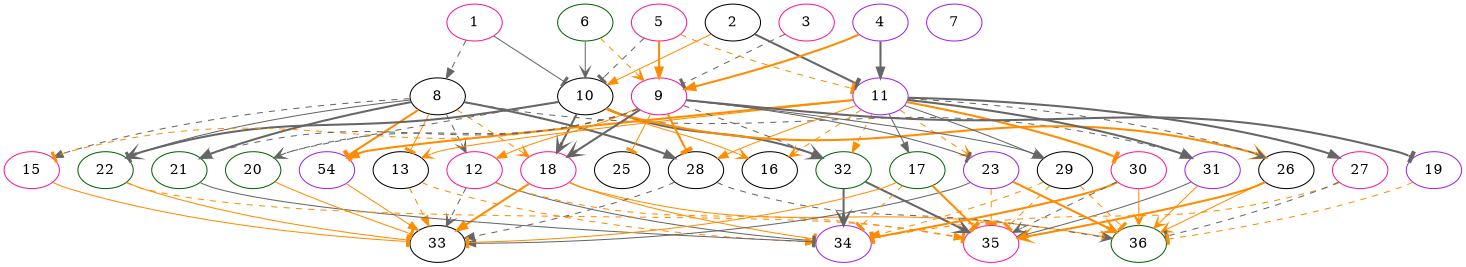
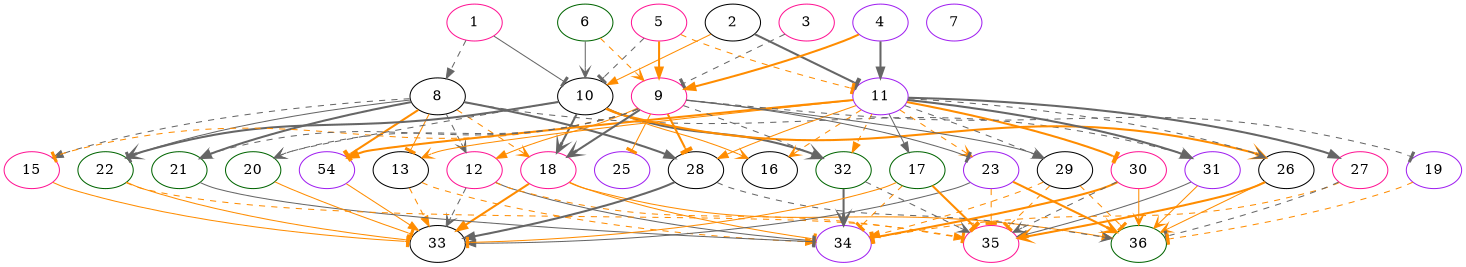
  digraph {
    node [alpha=0.02 color=deeppink]
    edge [arrowhead=tee color=darkorange style=dashed]
    1 [alpha=0.09 expect_size=2501692639402153984]
    8 [color=black expect_size=42367010602702280]
    10 [alpha=0.18 color=black expect_size=2235090227584078708736]
    12 [alpha=0.07 expect_size=11350170903019165581312]
    13 [alpha=0.03 color=black expect_size=1028041986545996160]
    n6 [alpha=0.14 color=purple expect_size=994578004354632960 label=54]
    15 [alpha=0.14 expect_size=2147945043785016320]
    18 [alpha=0.07 expect_size=4759147021211199864832]
    21 [alpha=0.14 color=darkgreen expect_size=359291757208457445376]
    22 [alpha=0.03 color=darkgreen expect_size=58526271246910616]
    28 [alpha=0.11 color=black expect_size=1829024981075756056576]
    31 [alpha=0.06 color=purple expect_size=132608726311852864]
    20 [alpha=0.11 color=darkgreen expect_size=196652190582964224000]
    32 [color=darkgreen expect_size=197513989583931328]
    16 [alpha=0.15 color=black expect_size=6684262547066611712]
    26 [color=black expect_size=132144459326901190656]
    33 [alpha=0.17 color=black expect_size=10043085140000801554432]
    34 [alpha=0.13 color=purple expect_size=5793549735578854400]
    35 [alpha=0.08 expect_size=75837289228343967744]
    36 [alpha=0.15 color=darkgreen expect_size=107442363356396736]
    2 [alpha=0.08 color=black expect_size=404303658967424303104]
    11 [color=purple expect_size=9949175795775348670464]
    23 [alpha=0.12 color=purple expect_size=114248700046393920]
    29 [alpha=0.10 color=black expect_size=3433197693246669312]
    17 [alpha=0.06 color=darkgreen expect_size=13449088134872563712000]
    27 [alpha=0.01 expect_size=5971686721870811136]
    30 [alpha=0.10 expect_size=66576777682349080]
    3 [expect_size=55896354339002328]
    9 [alpha=0.06 expect_size=11953975904044704]
    19 [alpha=0.17 color=purple expect_size=72777212173202368]
-   25 [alpha=0.12 color=black expect_size=56669714690198208512]
+   25 [alpha=0.12 color=purple expect_size=56669714690198208512]
    4 [alpha=0.09 color=purple expect_size=24751727956640412]
    5 [alpha=0.01 expect_size=64751626544048320]
    6 [alpha=0.07 color=darkgreen expect_size=68076467164319496]
    7 [alpha=0.06 color=purple expect_size=8089667472662198]
    1 -> 8 [arrowhead=normal color=gray40]
    1 -> 10 [color=gray40 style=solid]
    8 -> 12 [arrowhead=vee color=gray40]
    8 -> 13 [style=solid]
    8 -> n6 [style=bold]
    8 -> 15 [arrowhead=normal color=gray40]
    8 -> 18 [arrowhead=vee]
    8 -> 21 [arrowhead=normal color=gray40 style=bold]
    8 -> 22 [color=gray40 style=solid]
    8 -> 28 [arrowhead=normal color=gray40 style=bold]
    8 -> 31 [arrowhead=vee color=gray40]
    10 -> 18 [arrowhead=vee color=gray40 style=bold]
    10 -> 22 [arrowhead=vee color=gray40 style=bold]
    10 -> 20 [arrowhead=vee color=gray40]
    10 -> 32 [arrowhead=vee color=gray40 style=bold]
    10 -> 16 [arrowhead=vee style=solid]
    10 -> 26 [arrowhead=vee style=bold]
    12 -> 33 [arrowhead=vee color=gray40]
    12 -> 34 [color=gray40 style=solid]
    12 -> 35 [arrowhead=normal]
    13 -> 33 [arrowhead=normal]
    13 -> 34 [arrowhead=normal]
    n6 -> 33 [arrowhead=normal style=solid]
    15 -> 33 [style=solid]
    18 -> 33 [arrowhead=normal style=bold]
    18 -> 34 [style=solid]
    18 -> 36 [arrowhead=normal style=solid]
    21 -> 34 [color=gray40 style=solid]
    22 -> 33 [style=solid]
    22 -> 35
-   28 -> 33 [arrowhead=normal color=gray40]
+   28 -> 33 [arrowhead=normal color=gray40 style=bold]
    28 -> 36 [arrowhead=vee color=gray40]
    31 -> 35 [arrowhead=normal color=gray40 style=solid]
    31 -> 36 [arrowhead=vee style=solid]
    20 -> 33 [style=solid]
    32 -> 34 [arrowhead=vee color=gray40 style=bold]
-   32 -> 35 [arrowhead=vee color=gray40 style=bold]
+   32 -> 35 [arrowhead=vee color=gray40]
    26 -> 35 [arrowhead=vee style=bold]
    26 -> 36 [arrowhead=vee style=solid]
    2 -> 10 [arrowhead=normal style=solid]
    2 -> 11 [color=gray40 style=bold]
    11 -> 13 [arrowhead=vee style=solid]
    11 -> n6 [arrowhead=normal style=bold]
    11 -> 28 [arrowhead=normal style=solid]
    11 -> 31 [arrowhead=normal color=gray40 style=bold]
    11 -> 32 [arrowhead=normal]
    11 -> 16 [arrowhead=vee]
    11 -> 26 [arrowhead=vee color=gray40]
    11 -> 23 [arrowhead=vee]
-   11 -> 29 [arrowhead=normal color=gray40 style=solid]
+   11 -> 29 [arrowhead=normal color=gray40]
    11 -> 17 [arrowhead=normal color=gray40 style=solid]
    11 -> 27 [arrowhead=normal color=gray40 style=bold]
    11 -> 30 [style=bold]
    23 -> 33 [arrowhead=normal color=gray40 style=solid]
    23 -> 35
    23 -> 36 [arrowhead=vee style=bold]
    29 -> 34 [arrowhead=normal]
    29 -> 35
    29 -> 36
    17 -> 33 [style=solid]
    17 -> 34
    17 -> 35 [style=bold]
    27 -> 34
    27 -> 36 [color=gray40]
    30 -> 34 [style=bold]
    30 -> 35 [arrowhead=vee color=gray40]
    30 -> 36 [arrowhead=vee style=solid]
    3 -> 9 [color=gray40]
    9 -> 12 [arrowhead=normal style=solid]
    9 -> 15
    9 -> 18 [arrowhead=vee color=gray40 style=bold]
    9 -> 21 [arrowhead=vee color=gray40]
    9 -> 28 [style=bold]
    9 -> 20 [arrowhead=vee color=gray40]
    9 -> 32 [arrowhead=normal color=gray40]
    9 -> 23 [color=gray40 style=solid]
    9 -> 29 [arrowhead=vee color=gray40 style=solid]
-   9 -> 19 [color=gray40 style=bold]
+   9 -> 19 [color=gray40]
    9 -> 25 [style=solid]
    19 -> 36
    4 -> 11 [arrowhead=normal color=gray40 style=bold]
    4 -> 9 [arrowhead=normal style=bold]
    5 -> 10 [color=gray40]
    5 -> 11
    5 -> 9 [arrowhead=normal style=bold]
    6 -> 10 [arrowhead=vee color=gray40 style=solid]
    6 -> 9 [arrowhead=vee]
  }
